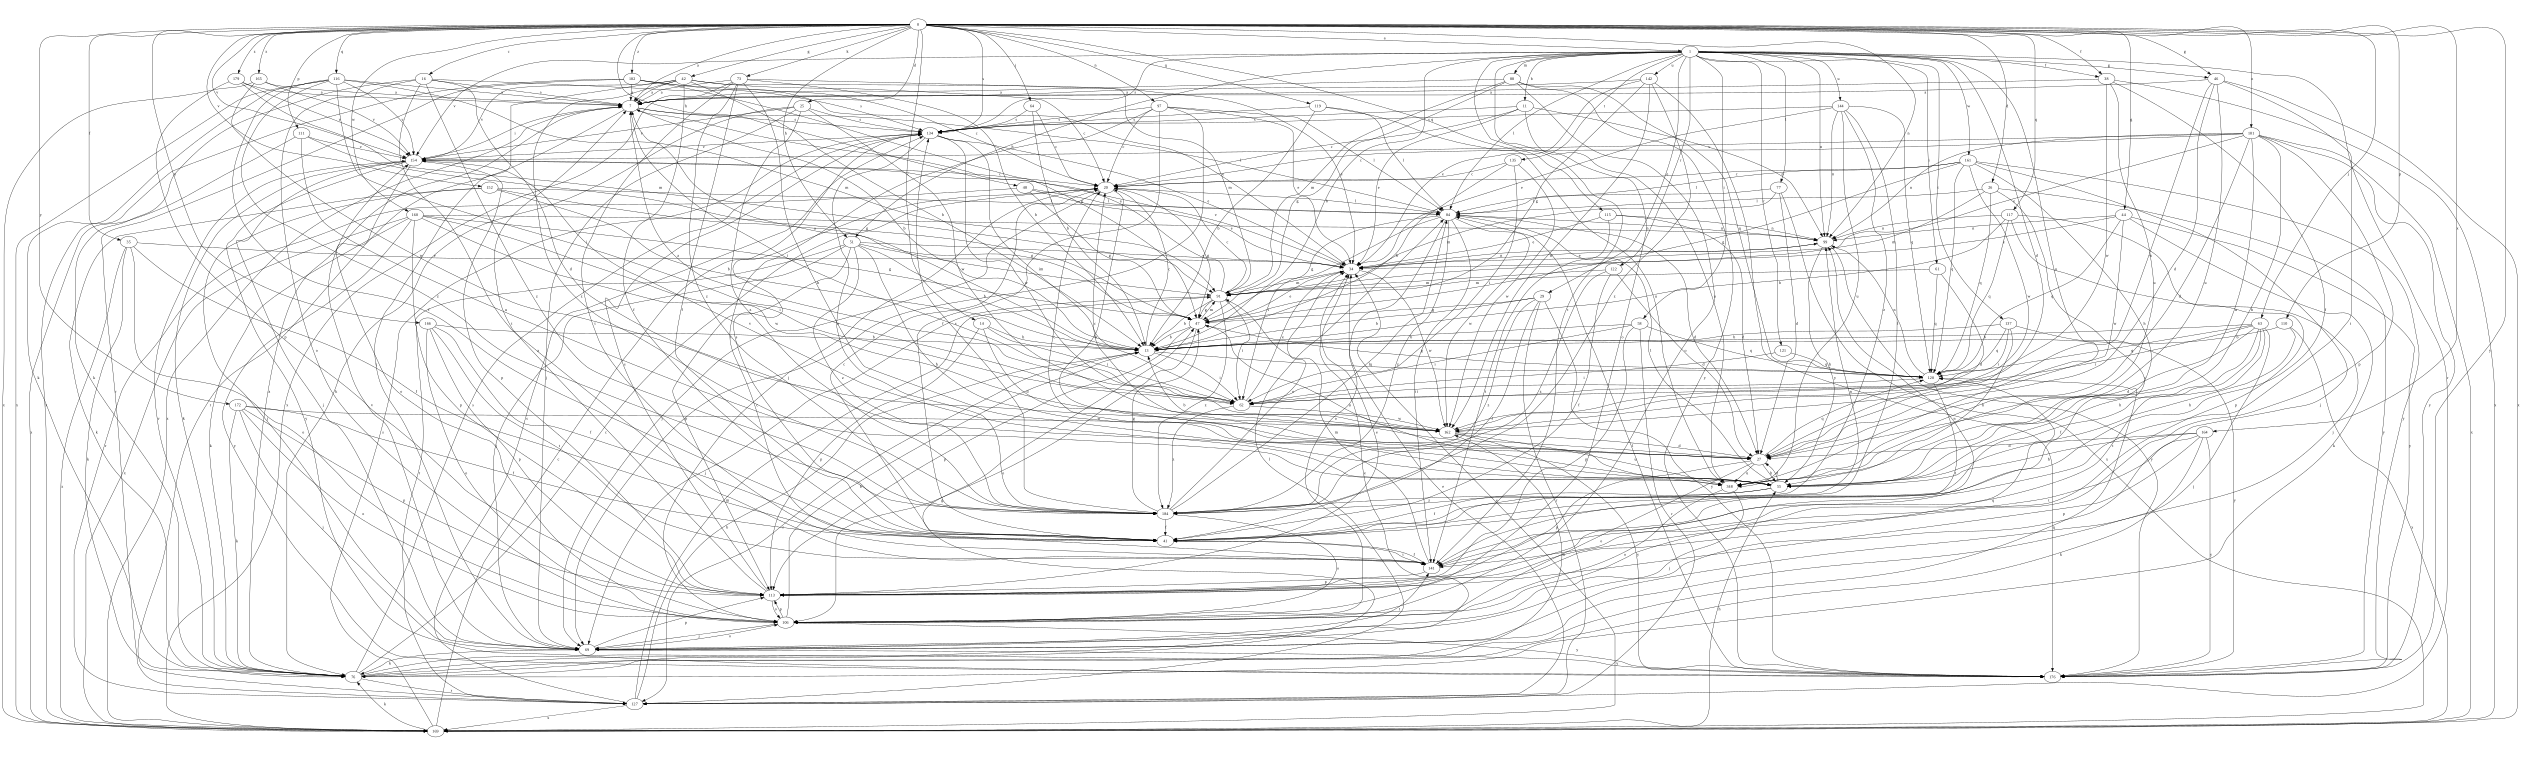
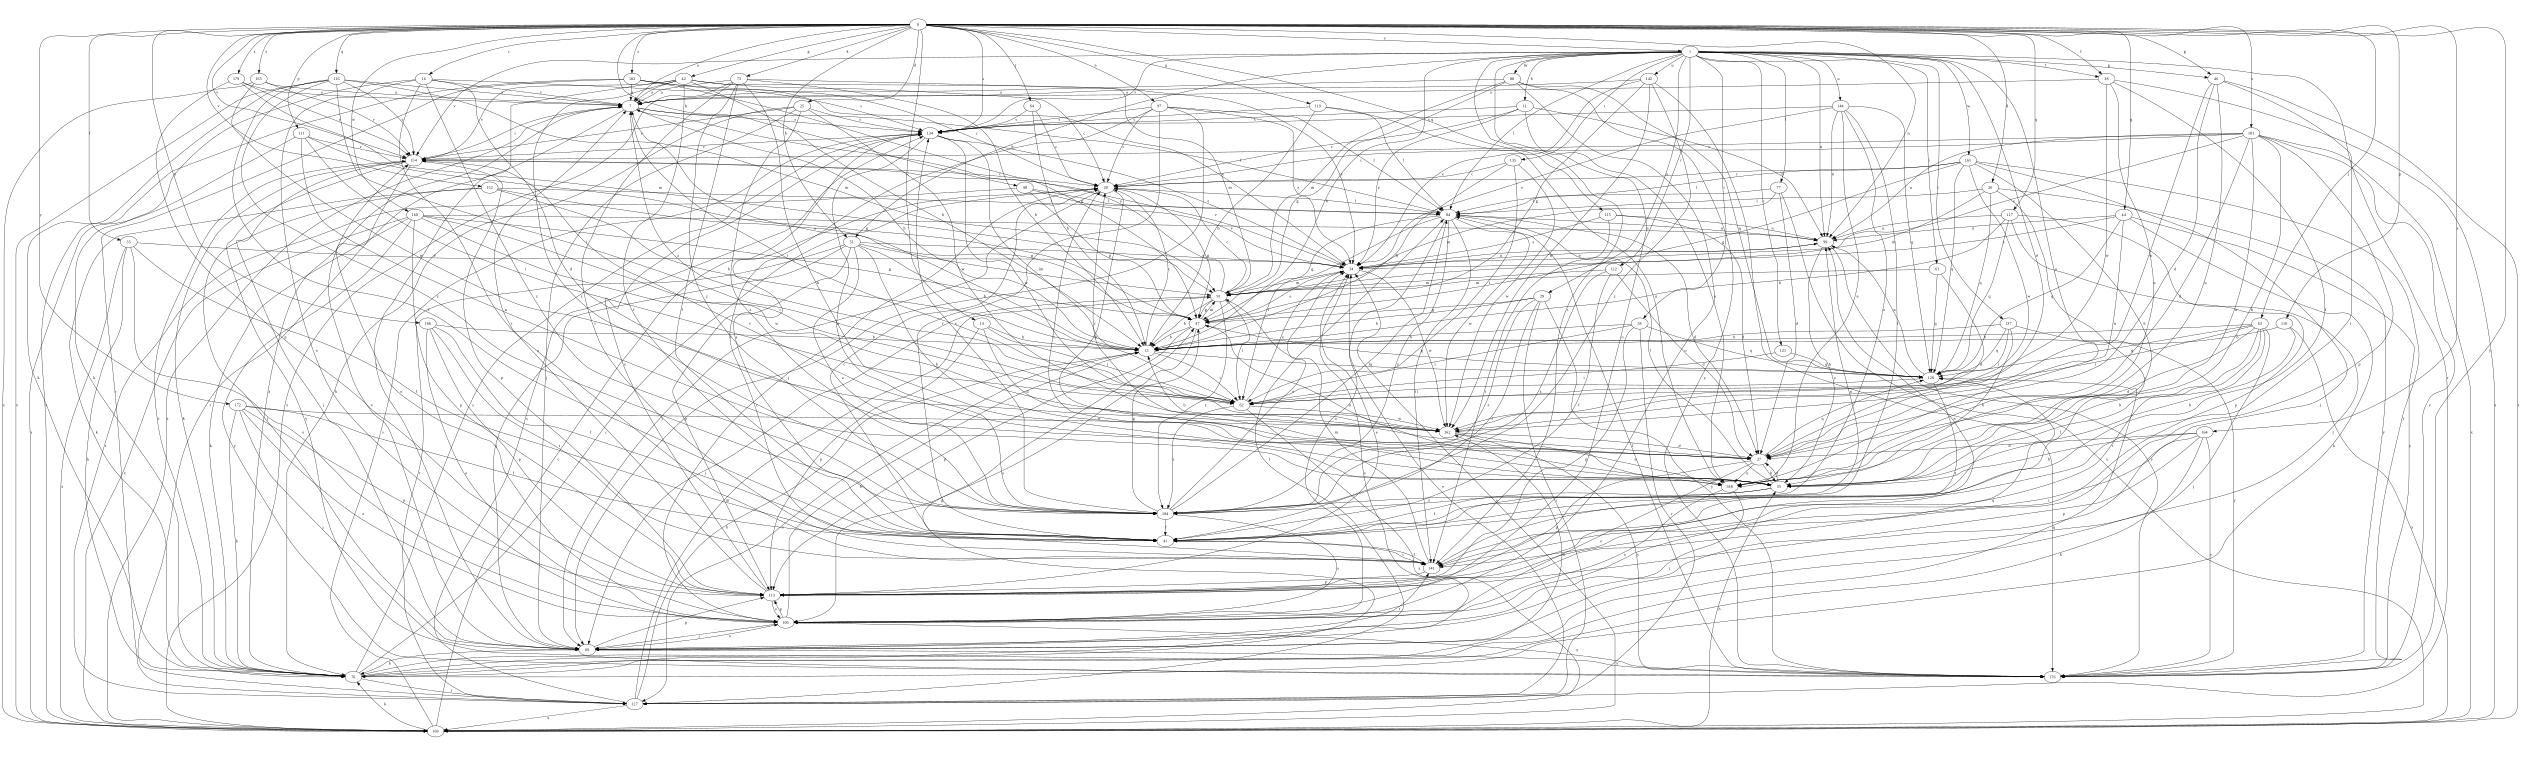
  strict digraph {
    fontname="Liberation Serif"
    node [fontname="Liberation Serif"]
    edge [fontname="Liberation Serif"]
    0
    1
    7
    14
    16
    25
    26
    35
    38
    42
    44
    46
    48
    51
    63
    64
    73
    97
    99
    101
    110
    111
    115
    116
    117
    119
    134
    152
    154
    160
    164
    165
    166
    172
    176
    179
    182
    11
    13
    27
    29
    58
    61
    77
    84
    88
    106
    121
    122
    127
    135
    137
    141
    142
    144
    n56 [label=348]
    161
    62
    169
    113
    34
    76
    184
    69
    162
    120
    91
    41
    20
    47
    55
    0 -> 1 [label=a]
    0 -> 7 [label=a]
    0 -> 14 [label=c]
    0 -> 16 [label=c]
    0 -> 25 [label=d]
    0 -> 26 [label=d]
    0 -> 35 [label=f]
    0 -> 38 [label=f]
    0 -> 42 [label=g]
    0 -> 44 [label=g]
    0 -> 46 [label=g]
    0 -> 48 [label=h]
    0 -> 51 [label=h]
    0 -> 63 [label=j]
    0 -> 64 [label=j]
    0 -> 73 [label=k]
    0 -> 97 [label=n]
    0 -> 99 [label=n]
    0 -> 101 [label=o]
    0 -> 110 [label=p]
    0 -> 111 [label=p]
    0 -> 115 [label=q]
    0 -> 116 [label=q]
    0 -> 117 [label=q]
    0 -> 119 [label=q]
    0 -> 134 [label=s]
    0 -> 152 [label=v]
    0 -> 154 [label=v]
    0 -> 160 [label=w]
    0 -> 164 [label=x]
    0 -> 165 [label=x]
    0 -> 166 [label=x]
    0 -> 172 [label=y]
    0 -> 176 [label=y]
    0 -> 179 [label=z]
    0 -> 182 [label=z]
    1 -> 38 [label=f]
    1 -> 46 [label=g]
    1 -> 51 [label=h]
    1 -> 99 [label=n]
    1 -> 134 [label=s]
    1 -> 154 [label=v]
    1 -> 11 [label=b]
    1 -> 13 [label=b]
    1 -> 27 [label=d]
    1 -> 29 [label=e]
    1 -> 58 [label=i]
    1 -> 61 [label=i]
    1 -> 77 [label=l]
    1 -> 84 [label=l]
    1 -> 88 [label=m]
    1 -> 106 [label=o]
    1 -> 121 [label=r]
    1 -> 122 [label=r]
    1 -> 127 [label=r]
    1 -> 135 [label=t]
    1 -> 137 [label=t]
    1 -> 141 [label=t]
    1 -> 142 [label=u]
    1 -> 144 [label=u]
    1 -> n56 [label=u]
    1 -> 161 [label=w]
    7 -> 134 [label=s]
    7 -> 13 [label=b]
    7 -> 84 [label=l]
    7 -> 127 [label=r]
    7 -> 62 [label=i]
    7 -> 169 [label=x]
    14 -> 13 [label=b]
    14 -> 27 [label=d]
    14 -> 62 [label=i]
    14 -> 113 [label=p]
    16 -> 7 [label=a]
    16 -> 27 [label=d]
    16 -> 106 [label=o]
    16 -> 141 [label=t]
    16 -> 34 [label=e]
    16 -> 76 [label=k]
    16 -> 184 [label=z]
    25 -> 134 [label=s]
    25 -> 154 [label=v]
    25 -> 76 [label=k]
    25 -> 184 [label=z]
    25 -> 69 [label=j]
    25 -> 162 [label=w]
    26 -> 176 [label=y]
    26 -> 84 [label=l]
    26 -> 141 [label=t]
    26 -> 120 [label=q]
    26 -> 91 [label=m]
    35 -> 106 [label=o]
    35 -> 169 [label=x]
    35 -> 34 [label=e]
    35 -> 76 [label=k]
    35 -> 41 [label=f]
    38 -> 7 [label=a]
    38 -> n56 [label=u]
    38 -> 169 [label=x]
    38 -> 162 [label=w]
    38 -> 41 [label=f]
    42 -> 7 [label=a]
    42 -> 154 [label=v]
    42 -> 13 [label=b]
    42 -> 184 [label=z]
    42 -> 69 [label=j]
    42 -> 91 [label=m]
    42 -> 41 [label=f]
    42 -> 20 [label=c]
    44 -> 99 [label=n]
    44 -> 176 [label=y]
    44 -> 34 [label=e]
    44 -> 76 [label=k]
    44 -> 162 [label=w]
    44 -> 120 [label=q]
-   46 -> 7 [label=a]
    46 -> 27 [label=d]
    46 -> 141 [label=t]
    46 -> n56 [label=u]
    46 -> 169 [label=x]
    46 -> 162 [label=w]
    48 -> 84 [label=l]
    48 -> 127 [label=r]
    48 -> 34 [label=e]
    48 -> 47 [label=g]
    51 -> 13 [label=b]
    51 -> 127 [label=r]
    51 -> 113 [label=p]
    51 -> 34 [label=e]
    51 -> 184 [label=z]
    51 -> 69 [label=j]
    51 -> 91 [label=m]
    51 -> 55 [label=h]
    63 -> 13 [label=b]
    63 -> 27 [label=d]
    63 -> 141 [label=t]
    63 -> 62 [label=i]
    63 -> 69 [label=j]
    63 -> 120 [label=q]
    63 -> 41 [label=f]
    63 -> 55 [label=h]
    64 -> 134 [label=s]
    64 -> 13 [label=b]
    64 -> 20 [label=c]
    73 -> 7 [label=a]
    73 -> 13 [label=b]
    73 -> 141 [label=t]
    73 -> 169 [label=x]
    73 -> 34 [label=e]
    73 -> 184 [label=z]
    73 -> 41 [label=f]
    73 -> 55 [label=h]
    97 -> 134 [label=s]
    97 -> 84 [label=l]
    97 -> 141 [label=t]
    97 -> 34 [label=e]
    97 -> 69 [label=j]
    97 -> 41 [label=f]
    97 -> 20 [label=c]
    99 -> 176 [label=y]
    99 -> 34 [label=e]
    99 -> 55 [label=h]
    101 -> 99 [label=n]
    101 -> 154 [label=v]
    101 -> 176 [label=y]
    101 -> 27 [label=d]
    101 -> n56 [label=u]
    101 -> 169 [label=x]
    101 -> 113 [label=p]
    101 -> 34 [label=e]
    101 -> 20 [label=c]
    101 -> 55 [label=h]
    110 -> 13 [label=b]
    110 -> 169 [label=x]
    110 -> 55 [label=h]
    111 -> 154 [label=v]
    111 -> n56 [label=u]
+   111 -> 62 [label=i]
    111 -> 169 [label=x]
    111 -> 47 [label=g]
    115 -> 99 [label=n]
    115 -> 27 [label=d]
    115 -> 141 [label=t]
    115 -> 34 [label=e]
    116 -> 7 [label=a]
    116 -> 154 [label=v]
    116 -> 62 [label=i]
    116 -> 169 [label=x]
    116 -> 76 [label=k]
    116 -> 184 [label=z]
    116 -> 91 [label=m]
    116 -> 41 [label=f]
    117 -> 99 [label=n]
    117 -> 13 [label=b]
    117 -> 113 [label=p]
    117 -> 69 [label=j]
    117 -> 120 [label=q]
    119 -> 134 [label=s]
    119 -> 13 [label=b]
    119 -> 84 [label=l]
    119 -> n56 [label=u]
    134 -> 154 [label=v]
    134 -> 62 [label=i]
    134 -> 34 [label=e]
    134 -> 184 [label=z]
    134 -> 162 [label=w]
    152 -> 13 [label=b]
    152 -> 84 [label=l]
    152 -> 76 [label=k]
    152 -> 69 [label=j]
    152 -> 47 [label=g]
    154 -> 7 [label=i]
    154 -> 176 [label=y]
    154 -> 106 [label=o]
    154 -> 113 [label=p]
    154 -> 76 [label=k]
    154 -> 69 [label=j]
    154 -> 20 [label=c]
    160 -> 99 [label=n]
    160 -> 176 [label=y]
    160 -> 62 [label=i]
    160 -> 169 [label=x]
    160 -> 113 [label=p]
    160 -> 76 [label=k]
    160 -> 162 [label=w]
    160 -> 47 [label=g]
    164 -> 176 [label=y]
    164 -> 27 [label=d]
    164 -> 141 [label=t]
    164 -> 113 [label=p]
    164 -> 76 [label=k]
    164 -> 55 [label=h]
    165 -> 7 [label=a]
    165 -> 154 [label=v]
    165 -> 169 [label=x]
    165 -> 162 [label=w]
    166 -> 13 [label=b]
    166 -> 106 [label=o]
    166 -> 141 [label=t]
    166 -> 113 [label=p]
    166 -> 41 [label=f]
    172 -> 106 [label=o]
    172 -> 113 [label=p]
    172 -> 76 [label=k]
    172 -> 69 [label=j]
    172 -> 162 [label=w]
    172 -> 41 [label=f]
    176 -> 84 [label=l]
    179 -> 7 [label=a]
    179 -> 154 [label=v]
    179 -> 113 [label=p]
    179 -> 91 [label=m]
    182 -> 7 [label=a]
    182 -> 134 [label=s]
    182 -> 127 [label=r]
    182 -> 169 [label=x]
    182 -> 20 [label=c]
    182 -> 47 [label=g]
    11 -> 99 [label=n]
    11 -> 134 [label=s]
    11 -> n56 [label=u]
    11 -> 34 [label=e]
    11 -> 20 [label=c]
    13 -> 7 [label=a]
    13 -> 127 [label=r]
    13 -> 62 [label=i]
    13 -> 120 [label=q]
    13 -> 20 [label=c]
    27 -> 13 [label=b]
    27 -> 106 [label=o]
    27 -> n56 [label=u]
    27 -> 113 [label=p]
    27 -> 120 [label=q]
    27 -> 20 [label=c]
    27 -> 55 [label=h]
    29 -> 176 [label=y]
    29 -> 13 [label=b]
    29 -> 127 [label=r]
    29 -> 184 [label=z]
    29 -> 41 [label=f]
    29 -> 47 [label=g]
    58 -> 13 [label=b]
    58 -> 127 [label=r]
    58 -> 62 [label=i]
    58 -> 113 [label=p]
    58 -> 120 [label=q]
    61 -> 27 [label=d]
    61 -> 120 [label=q]
    61 -> 91 [label=m]
    77 -> 27 [label=d]
    77 -> 84 [label=l]
    77 -> 169 [label=x]
    77 -> 91 [label=m]
    84 -> 99 [label=n]
    84 -> 27 [label=d]
    84 -> 106 [label=o]
    84 -> 141 [label=t]
    84 -> 62 [label=i]
    84 -> 184 [label=z]
    84 -> 162 [label=w]
    84 -> 47 [label=g]
    88 -> 7 [label=a]
    88 -> 176 [label=y]
    88 -> 106 [label=o]
    88 -> 120 [label=q]
    88 -> 91 [label=m]
    88 -> 47 [label=g]
    106 -> 176 [label=y]
    106 -> 13 [label=b]
    106 -> 113 [label=p]
    106 -> 69 [label=j]
    106 -> 120 [label=q]
    106 -> 20 [label=c]
    121 -> 62 [label=i]
    121 -> 120 [label=q]
    122 -> 27 [label=d]
    122 -> 184 [label=z]
    122 -> 91 [label=m]
    122 -> 41 [label=f]
    127 -> 134 [label=s]
    127 -> 13 [label=b]
    127 -> 84 [label=l]
    127 -> 169 [label=x]
    127 -> 34 [label=e]
    127 -> 91 [label=m]
    135 -> 13 [label=b]
    135 -> 62 [label=i]
    135 -> 162 [label=w]
    135 -> 20 [label=c]
    137 -> 176 [label=y]
    137 -> 13 [label=b]
    137 -> 62 [label=i]
    137 -> 120 [label=q]
    137 -> 55 [label=h]
    141 -> 113 [label=p]
    141 -> 91 [label=m]
    141 -> 41 [label=f]
    142 -> 7 [label=a]
    142 -> 176 [label=y]
    142 -> 34 [label=e]
    142 -> 184 [label=z]
    142 -> 162 [label=w]
    142 -> 47 [label=g]
    144 -> 99 [label=n]
    144 -> 134 [label=s]
    144 -> n56 [label=u]
    144 -> 34 [label=e]
    144 -> 184 [label=z]
    144 -> 120 [label=q]
    144 -> 41 [label=f]
    n56 -> 106 [label=o]
    n56 -> 69 [label=j]
    161 -> 176 [label=y]
    161 -> 84 [label=l]
    161 -> 69 [label=j]
    161 -> 162 [label=w]
    161 -> 120 [label=q]
    161 -> 20 [label=c]
    161 -> 47 [label=g]
    161 -> 55 [label=h]
    62 -> 7 [label=a]
+   62 -> 169 [label=x]
    62 -> 34 [label=e]
    62 -> 184 [label=z]
    62 -> 162 [label=w]
    169 -> 134 [label=s]
    169 -> 34 [label=e]
    169 -> 76 [label=k]
    169 -> 20 [label=c]
    169 -> 55 [label=h]
    113 -> 7 [label=a]
    113 -> 99 [label=n]
    113 -> 134 [label=s]
    113 -> 106 [label=o]
    113 -> 34 [label=e]
    34 -> 99 [label=n]
    34 -> 154 [label=v]
    34 -> 162 [label=w]
    34 -> 91 [label=m]
    76 -> 7 [label=a]
    76 -> 134 [label=s]
    76 -> 154 [label=v]
    76 -> 127 [label=r]
    76 -> 34 [label=e]
    76 -> 162 [label=w]
    76 -> 120 [label=q]
    76 -> 20 [label=c]
    76 -> 47 [label=g]
    184 -> 134 [label=s]
    184 -> 84 [label=l]
    184 -> 106 [label=o]
    184 -> 34 [label=e]
    184 -> 41 [label=f]
    184 -> 47 [label=g]
    69 -> 154 [label=v]
    69 -> 176 [label=y]
    69 -> 106 [label=o]
    69 -> 141 [label=t]
    69 -> 113 [label=p]
    69 -> 76 [label=k]
    162 -> 176 [label=y]
    162 -> 27 [label=d]
    162 -> n56 [label=u]
    120 -> 99 [label=n]
    120 -> 141 [label=t]
    120 -> 62 [label=i]
    120 -> 47 [label=g]
    91 -> 7 [label=a]
    91 -> 13 [label=b]
    91 -> 62 [label=i]
    91 -> 184 [label=z]
    91 -> 69 [label=j]
    91 -> 20 [label=c]
    91 -> 47 [label=g]
    41 -> 99 [label=n]
    41 -> 134 [label=s]
    41 -> 141 [label=t]
    41 -> 20 [label=c]
    20 -> 84 [label=l]
    20 -> 69 [label=j]
    20 -> 47 [label=g]
    20 -> 55 [label=h]
    47 -> 13 [label=b]
    47 -> 106 [label=o]
    47 -> n56 [label=u]
    47 -> 113 [label=p]
    47 -> 34 [label=e]
    47 -> 91 [label=m]
    55 -> 154 [label=v]
    55 -> 27 [label=d]
    55 -> 84 [label=l]
    55 -> 184 [label=z]
    55 -> 41 [label=f]
    55 -> 20 [label=c]
  }
